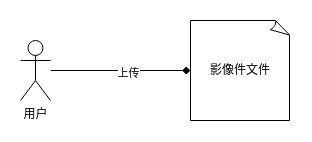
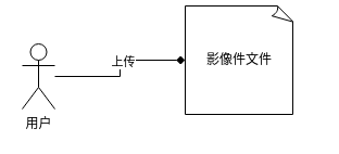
  <mxCell id="0" />
  <mxCell id="1" parent="0" />
  <mxCell id="2" style="edgeStyle=orthogonalEdgeStyle;rounded=0;orthogonalLoop=1;jettySize=auto;html=1;endArrow=diamond;" edge="1" parent="1" source="4" target="5"><mxGeometry relative="1" as="geometry" /></mxCell>
  <mxCell id="3" value="上传" style="edgeLabel;html=1;align=center;verticalAlign=middle;resizable=0;points=[];" vertex="1" connectable="0" parent="2"><mxGeometry x="0.1" y="-2" relative="1" as="geometry"><mxPoint as="offset" /></mxGeometry></mxCell>
  <mxCell id="4" value="用户" style="shape=umlActor;verticalLabelPosition=bottom;verticalAlign=top;html=1;outlineConnect=0;" vertex="1" parent="1"><mxGeometry x="20" y="40" width="30" height="60" as="geometry" /></mxCell>
- <mxCell id="5" value="影像件文件" style="whiteSpace=wrap;html=1;shape=mxgraph.basic.document" vertex="1" parent="1"><mxGeometry x="190" y="20" width="100" height="100" as="geometry" /></mxCell>
+ <mxCell id="5" value="影像件文件" style="whiteSpace=wrap;html=1;shape=mxgraph.basic.document" vertex="1" parent="1"><mxGeometry x="170" y="5" width="100" height="100" as="geometry" /></mxCell>
